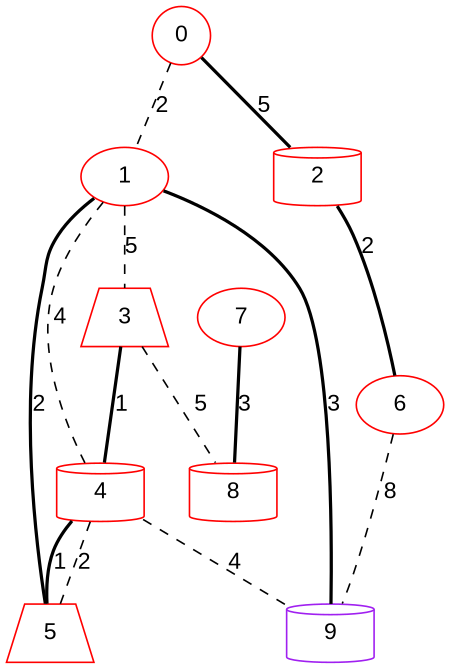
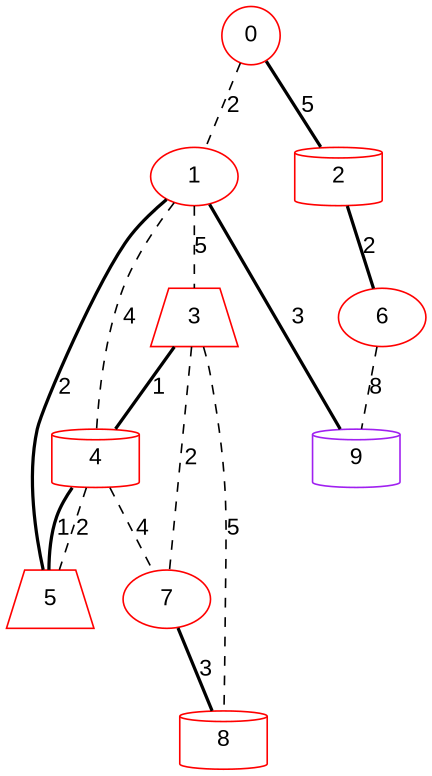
  graph {
    fontname="Liberation Sans"
    node [color=red fontname="Liberation Sans" shape=cylinder weight=1]
    edge [fontname="Liberation Sans" style=dashed]
    0 [shape=circle]
    1 [shape=ellipse]
    2
    3 [shape=trapezium]
    4
    5 [shape=trapezium]
    9 [color=purple weight=4]
    6 [shape=ellipse]
    7 [shape=ellipse]
    8
    0 -- 1 [label=2]
    0 -- 2 [label=5 style=bold]
    1 -- 3 [label=5]
    1 -- 4 [label=4]
    1 -- 5 [label=2 style=bold]
    1 -- 9 [label=3 style=bold]
    2 -- 6 [label=2 style=bold]
    3 -- 4 [label=1 style=bold]
+   3 -- 7 [label=2]
    3 -- 8 [label=5]
    4 -- 5 [label=1 style=bold]
    4 -- 5 [label=2]
-   4 -- 9 [label=4]
+   4 -- 7 [label=4]
    6 -- 9 [label=8]
    7 -- 8 [label=3 style=bold]
  }
